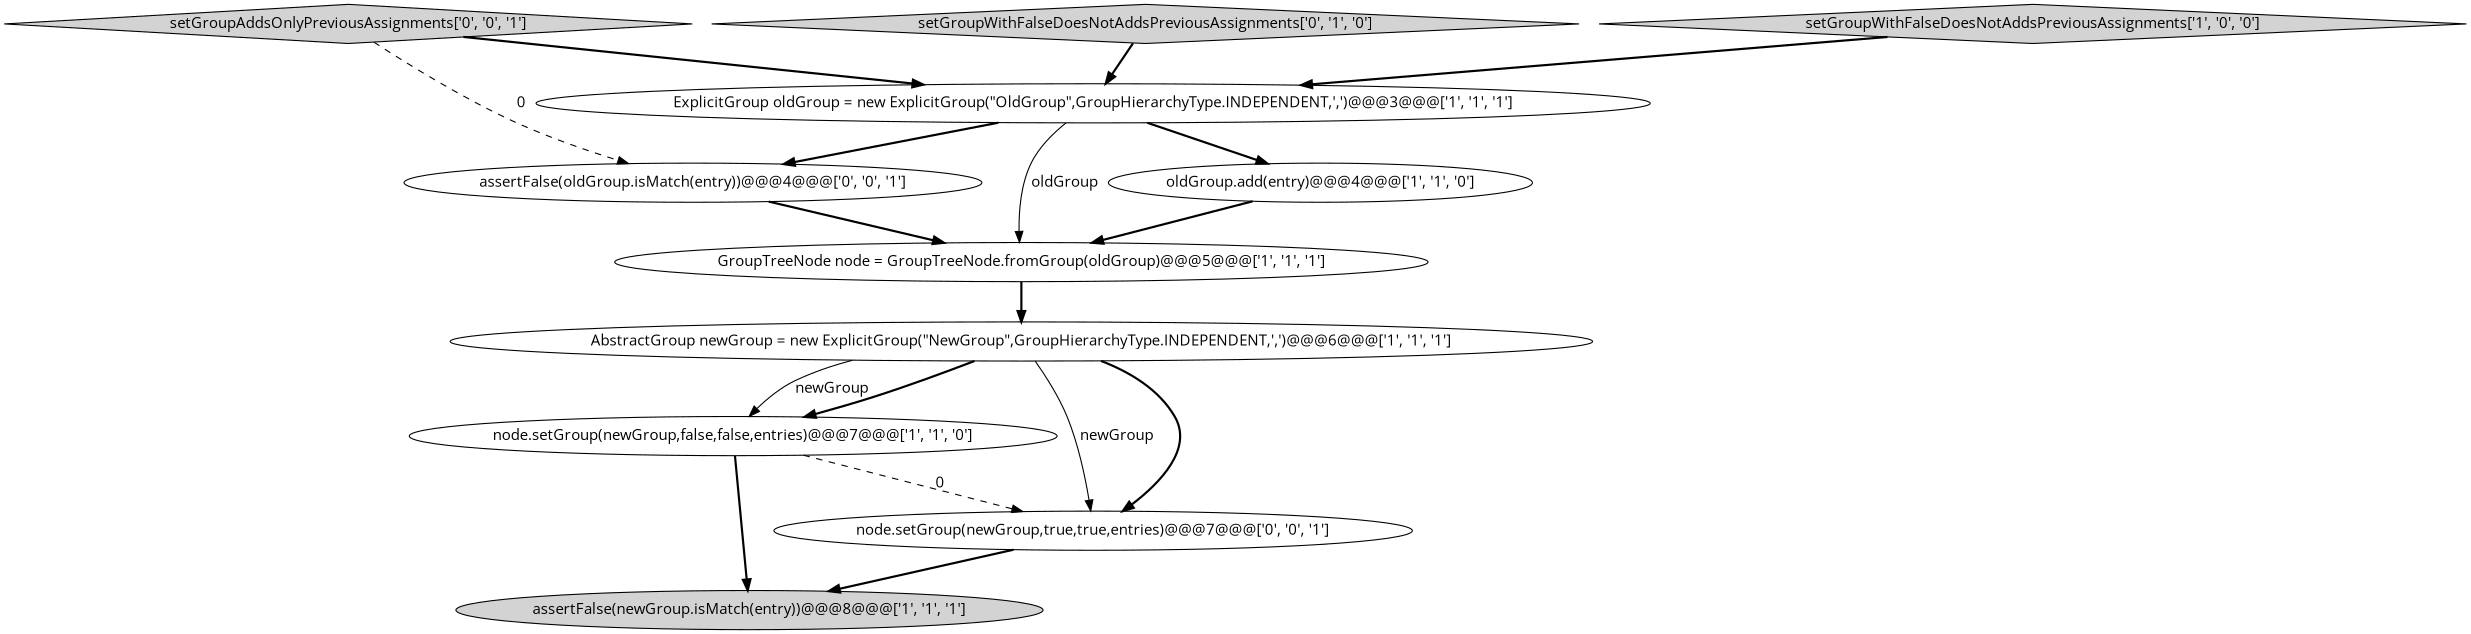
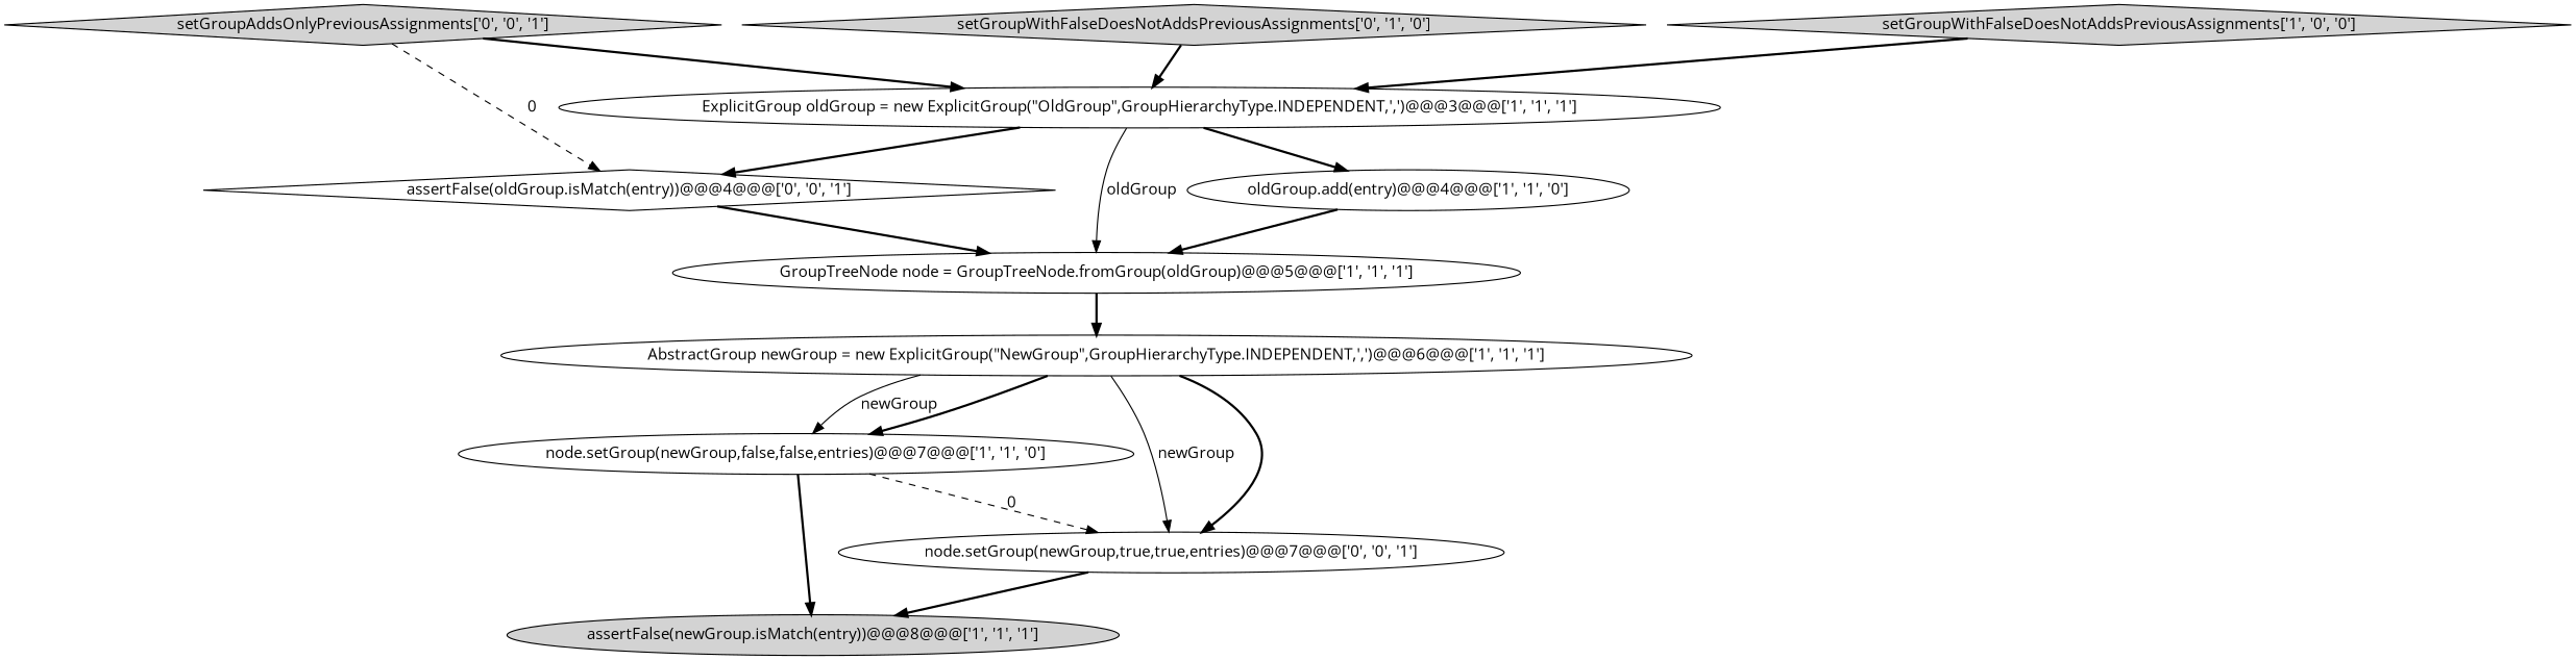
  digraph {
    fontname="Open Sans"
    node [fillcolor=white fontname="Open Sans" shape=ellipse style=filled]
    edge [fontname="Open Sans" style=bold]
    n1 [label="GroupTreeNode node = GroupTreeNode.fromGroup(oldGroup)@@@5@@@['1', '1', '1']"]
    n2 [label="AbstractGroup newGroup = new ExplicitGroup(\"NewGroup\",GroupHierarchyType.INDEPENDENT,',')@@@6@@@['1', '1', '1']"]
    n3 [label="node.setGroup(newGroup,false,false,entries)@@@7@@@['1', '1', '0']"]
    n4 [label="node.setGroup(newGroup,true,true,entries)@@@7@@@['0', '0', '1']"]
    n5 [label="ExplicitGroup oldGroup = new ExplicitGroup(\"OldGroup\",GroupHierarchyType.INDEPENDENT,',')@@@3@@@['1', '1', '1']"]
    n6 [label="oldGroup.add(entry)@@@4@@@['1', '1', '0']"]
-   n7 [label="assertFalse(oldGroup.isMatch(entry))@@@4@@@['0', '0', '1']"]
+   n7 [label="assertFalse(oldGroup.isMatch(entry))@@@4@@@['0', '0', '1']" shape=diamond]
    n8 [fillcolor=lightgray label="setGroupWithFalseDoesNotAddsPreviousAssignments['1', '0', '0']" shape=diamond]
    n9 [fillcolor=lightgray label="setGroupAddsOnlyPreviousAssignments['0', '0', '1']" shape=diamond]
    n10 [fillcolor=lightgray label="assertFalse(newGroup.isMatch(entry))@@@8@@@['1', '1', '1']"]
    n11 [fillcolor=lightgray label="setGroupWithFalseDoesNotAddsPreviousAssignments['0', '1', '0']" shape=diamond]
    n1 -> n2
    n2 -> n3
    n2 -> n3 [label=newGroup style=solid]
    n2 -> n4
    n2 -> n4 [label=newGroup style=solid]
    n3 -> n4 [label=0 style=dashed]
    n3 -> n10
    n4 -> n10
    n5 -> n1 [label=oldGroup style=solid]
    n5 -> n6
    n5 -> n7
    n6 -> n1
    n7 -> n1
    n8 -> n5
    n9 -> n5
    n9 -> n7 [label=0 style=dashed]
    n11 -> n5
  }
